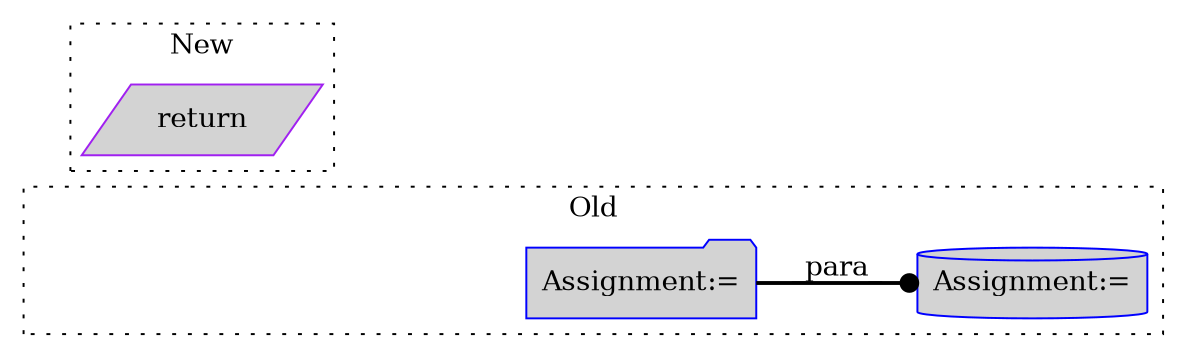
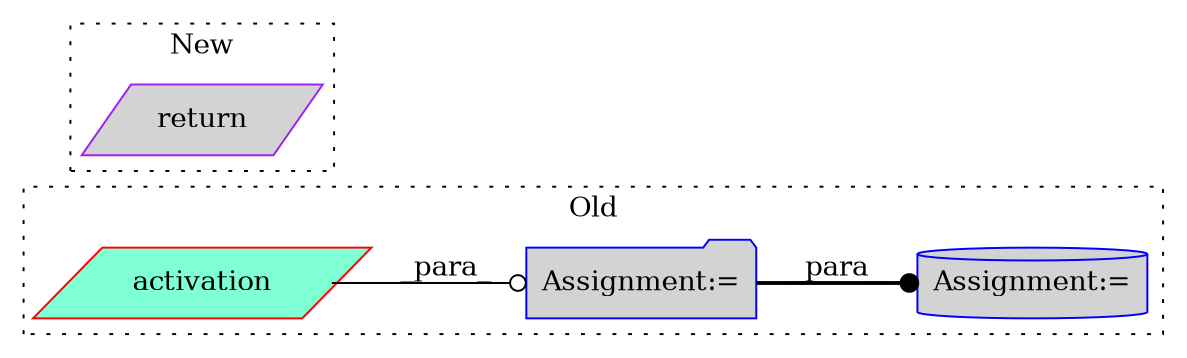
  digraph {
    rankdir=LR
    node [a=7 l=1 shape=parallelogram style=filled fillcolor=lightgrey color=blue]
+   n1 [a=32 l="11,1" label=activation s="4132,4146" fillcolor=aquamarine color=red]
    n2 [label="Assignment:=" s=4131 shape=folder]
    n3 [label="Assignment:=" s=4354 shape=cylinder]
    n4 [a=41 l=7 label=return s=4154 color=purple]
    subgraph cluster_1 {
      label=Old
      style=dotted
+     n1
      n2
      n3
    }
    subgraph cluster_2 {
      label=New
      style=dotted
      n4
    }
+   n1 -> n2 [label=_para_ style=solid arrowhead=odot]
    n2 -> n3 [label=_para_ style=bold arrowhead=dot]
  }
